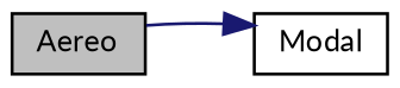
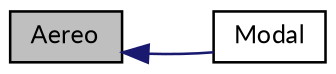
  digraph {
    rankdir=LR
    fontname=Lato
    node [color=black fontname=Lato fontsize=10 shape=record style=filled]
    n1 [fillcolor=grey75 fontcolor=black height=0.2 label=Aereo width=0.4]
    n2 [fillcolor=white height=0.2 label=Modal width=0.4]
-   n2 -> n1 [color=midnightblue dir=back fontname=Lato fontsize=10 labelfontname=Helvetica labelfontsize=10 style=solid]
+   n1 -> n2 [color=midnightblue dir=back fontname=Lato fontsize=10 labelfontname=Helvetica labelfontsize=10 style=solid]
  }
